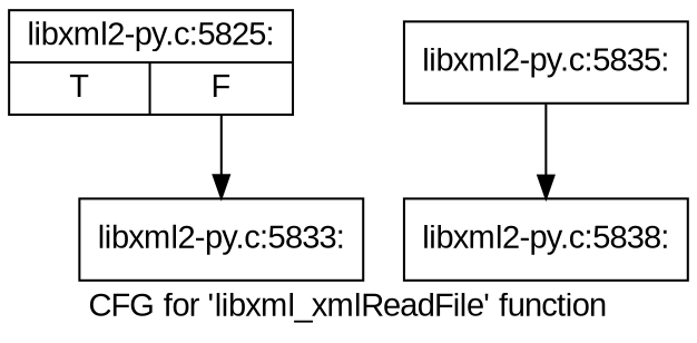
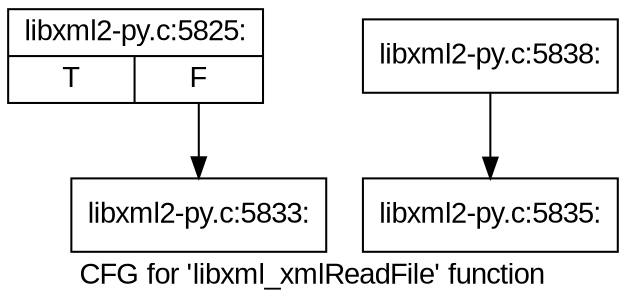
  digraph {
    fontname="Liberation Sans"
    label="CFG for 'libxml_xmlReadFile' function"
    node [fontname="Liberation Sans" shape=record]
    edge [fontname="Liberation Sans"]
    n1 [label="{libxml2-py.c:5825:|{<s0>T|<s1>F}}"]
    n2 [label="{libxml2-py.c:5833:}"]
    n3 [label="{libxml2-py.c:5835:}"]
    n4 [label="{libxml2-py.c:5838:}"]
    n1 -> n2 [tailport=s1]
-   n3 -> n4
+   n4 -> n3
  }
